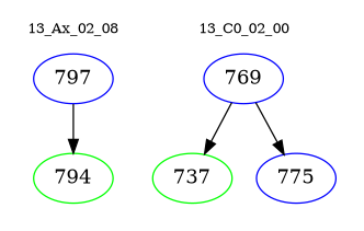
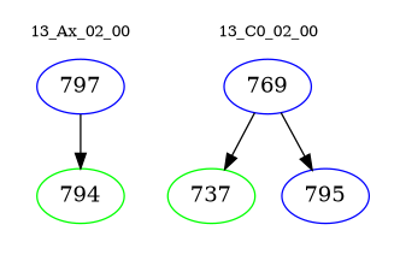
  digraph {
    node [color=blue]
    edge [color=black]
    n1 [label=797]
    n2 [color=green label=794]
    n3 [label=769]
    n4 [color=green label=737]
-   n5 [label=775]
+   n5 [label=795]
    subgraph cluster_1 {
      color=white
      fontsize=10
-     label="13_Ax_02_08"
+     label="13_Ax_02_00"
      n1
      n2
    }
    subgraph cluster_2 {
      color=white
      fontsize=10
      label="13_C0_02_00"
      n3
      n4
      n5
    }
    n1 -> n2
    n3 -> n4
    n3 -> n5
  }
